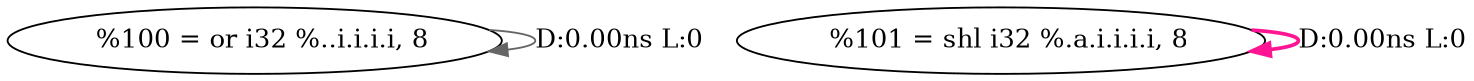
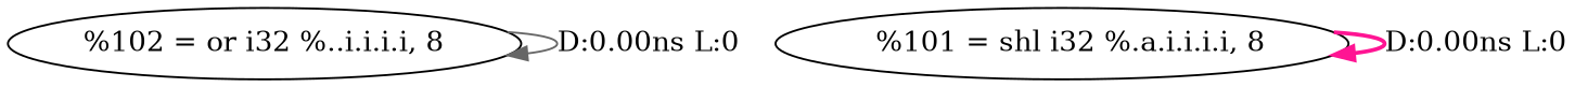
  digraph {
-   n1 [label="  %100 = or i32 %..i.i.i.i, 8"]
+   n1 [label="%102 = or i32 %..i.i.i.i, 8"]
    n2 [label="  %101 = shl i32 %.a.i.i.i.i, 8"]
    n1 -> n1 [color=gray40 label="D:0.00ns L:0" style=solid]
    n2 -> n2 [color=deeppink label="D:0.00ns L:0" style=bold]
  }
